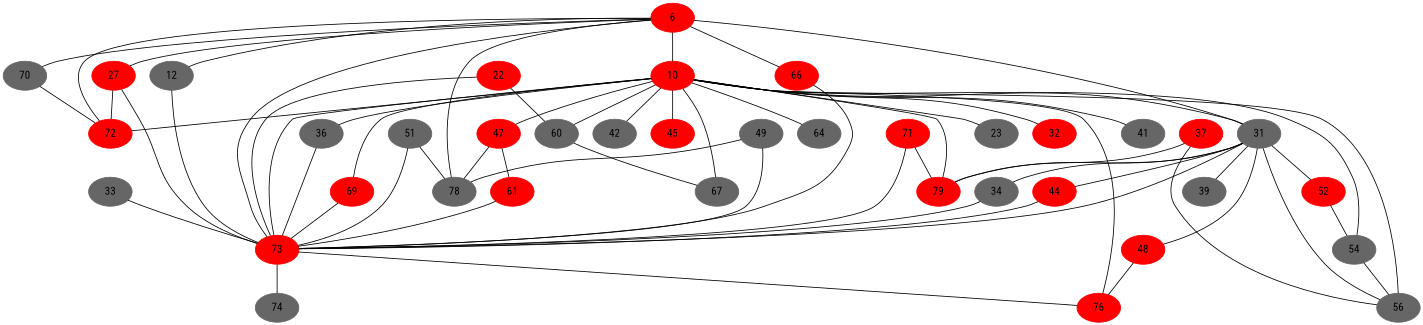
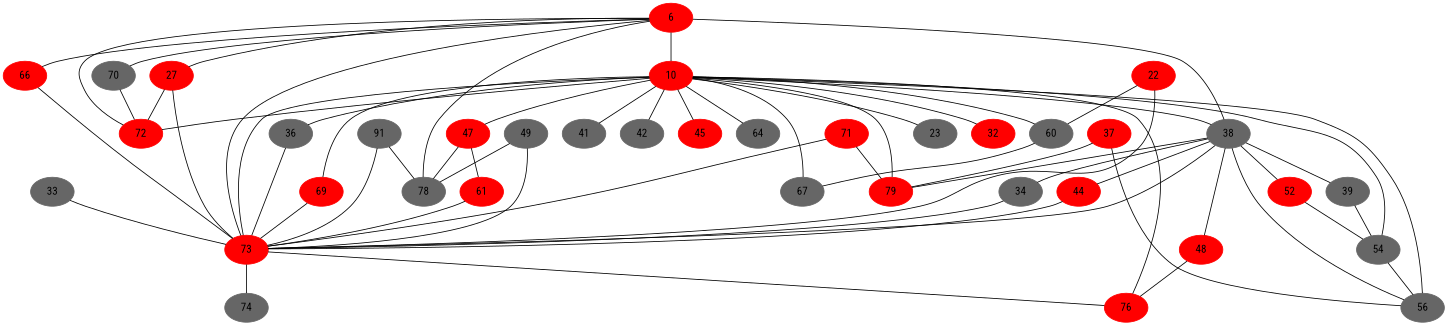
  graph {
    fontname="Roboto Condensed"
    node [color=red fontname="Roboto Condensed" style=filled]
    edge [fontname="Roboto Condensed"]
    6 [super="+4"]
    10 [super="+9+7"]
-   12 [color=gray40]
    27 [super="+26"]
-   31 [color=gray40 super="+8"]
+   31 [color=gray40 super="+8" label=38]
    66
    70 [color=gray40]
    72 [super="+68+63"]
    73 [super="+3+25+30+55+43"]
    78 [color=gray40 super="+24+75"]
    23 [color=gray40]
    32
    36 [color=gray40 super="+28"]
    41 [color=gray40]
    42 [color=gray40]
    45
    47 [super="+46"]
    54 [color=gray40 super="+50"]
    56 [color=gray40 super="+18+35"]
    60 [color=gray40]
    64 [color=gray40 super="+17"]
    67 [color=gray40 super="+62+65"]
    69 [super="+59"]
    76 [super="+15"]
    79 [super="+14+57+58"]
    34 [color=gray40]
    39 [color=gray40]
    44
    48
    52
    74 [color=gray40]
    61
    22
    33 [color=gray40]
    37
    49 [color=gray40]
-   51 [color=gray40]
+   51 [color=gray40 label=91]
    71
    6 -- 10 [weight=8]
-   6 -- 12
    6 -- 27
    6 -- 31 [weight=4]
    6 -- 66
    6 -- 70
    6 -- 72
    6 -- 73 [weight=5]
    6 -- 78 [weight=2]
    10 -- 31 [weight=9]
    10 -- 72 [weight=5]
    10 -- 73 [weight=13]
    10 -- 23
    10 -- 32 [weight=2]
    10 -- 36 [weight=2]
    10 -- 41 [weight=2]
    10 -- 42 [weight=2]
    10 -- 45 [weight=2]
    10 -- 47 [weight=3]
    10 -- 54 [weight=2]
    10 -- 56 [weight=5]
    10 -- 60
    10 -- 64 [weight=3]
    10 -- 67 [weight=2]
    10 -- 69
    10 -- 76 [weight=2]
    10 -- 79 [weight=6]
-   12 -- 73
    27 -- 72
    27 -- 73
    31 -- 73 [weight=5]
    31 -- 56 [weight=2]
    31 -- 79
    31 -- 34
    31 -- 39 [weight=2]
    31 -- 44
    31 -- 48
    31 -- 52
    66 -- 73
    70 -- 72
    73 -- 76
    73 -- 74 [weight=2]
    36 -- 73
    47 -- 78
    47 -- 61
    54 -- 56
    60 -- 67
    69 -- 73 [weight=2]
    34 -- 73
+   39 -- 54
    44 -- 73
    48 -- 76
    52 -- 54
    61 -- 73
    22 -- 73 [weight=2]
    22 -- 60
    33 -- 73
    37 -- 56
    37 -- 79
    49 -- 73
    49 -- 78
    51 -- 73
    51 -- 78
    71 -- 73
    71 -- 79
  }
